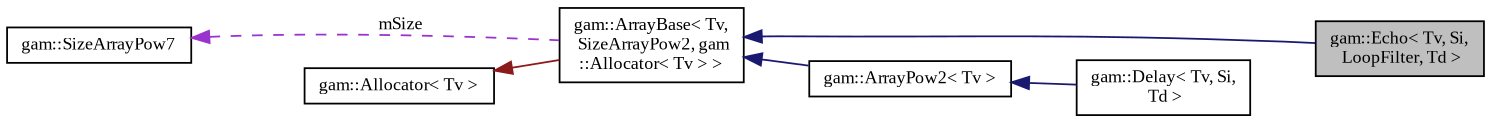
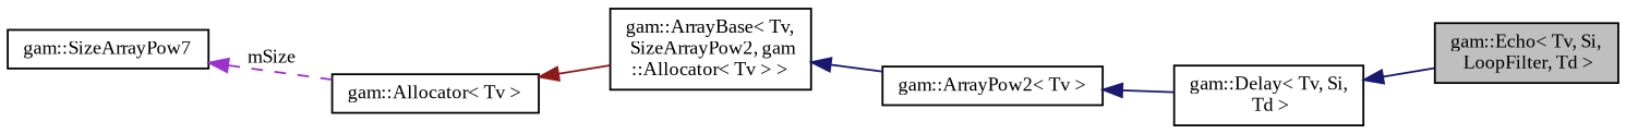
  digraph {
    fontname="Liberation Serif"
    rankdir=LR
    node [color=black fontname="Liberation Serif" fontsize=10 shape=record]
    edge [color=midnightblue dir=back fontname="Liberation Serif" fontsize=10 labelfontname="FreeSans.ttf" labelfontsize=10 style=solid]
    n1 [fillcolor=grey75 fontcolor=black height=0.2 label="gam::Echo\< Tv, Si,\l LoopFilter, Td \>" style=filled width=0.4]
    n2 [height=0.2 label="gam::Delay\< Tv, Si,\l Td \>" width=0.4]
    n3 [height=0.2 label="gam::ArrayPow2\< Tv \>" width=0.4]
    n4 [height=0.2 label="gam::ArrayBase\< Tv,\l SizeArrayPow2, gam\l::Allocator\< Tv \> \>" width=0.4]
    n5 [height=0.2 label="gam::Allocator\< Tv \>" width=0.4]
    n6 [height=0.2 label="gam::SizeArrayPow7" width=0.4]
-   n4 -> n1
+   n2 -> n1
    n3 -> n2
    n4 -> n3
    n5 -> n4 [color=firebrick4]
-   n6 -> n4 [color=darkorchid3 label=" mSize" style=dashed]
+   n6 -> n5 [color=darkorchid3 label=" mSize" style=dashed]
  }
